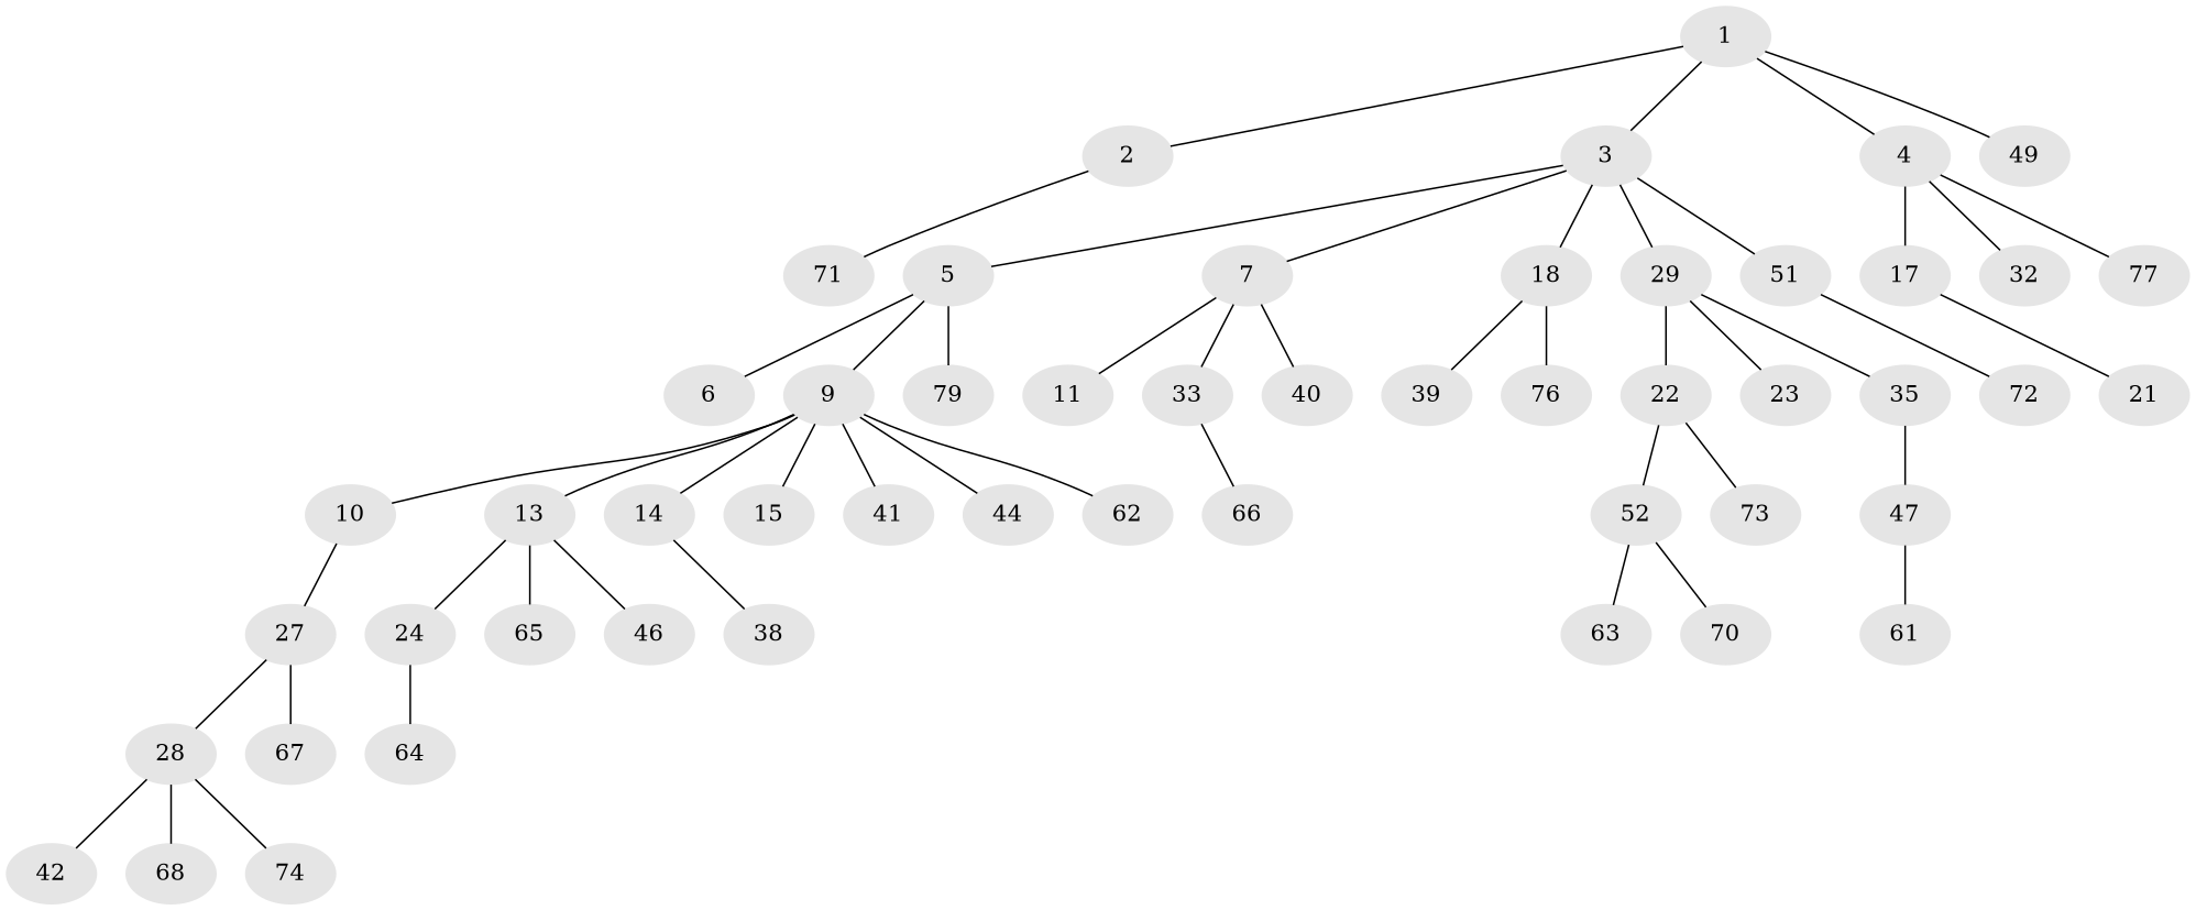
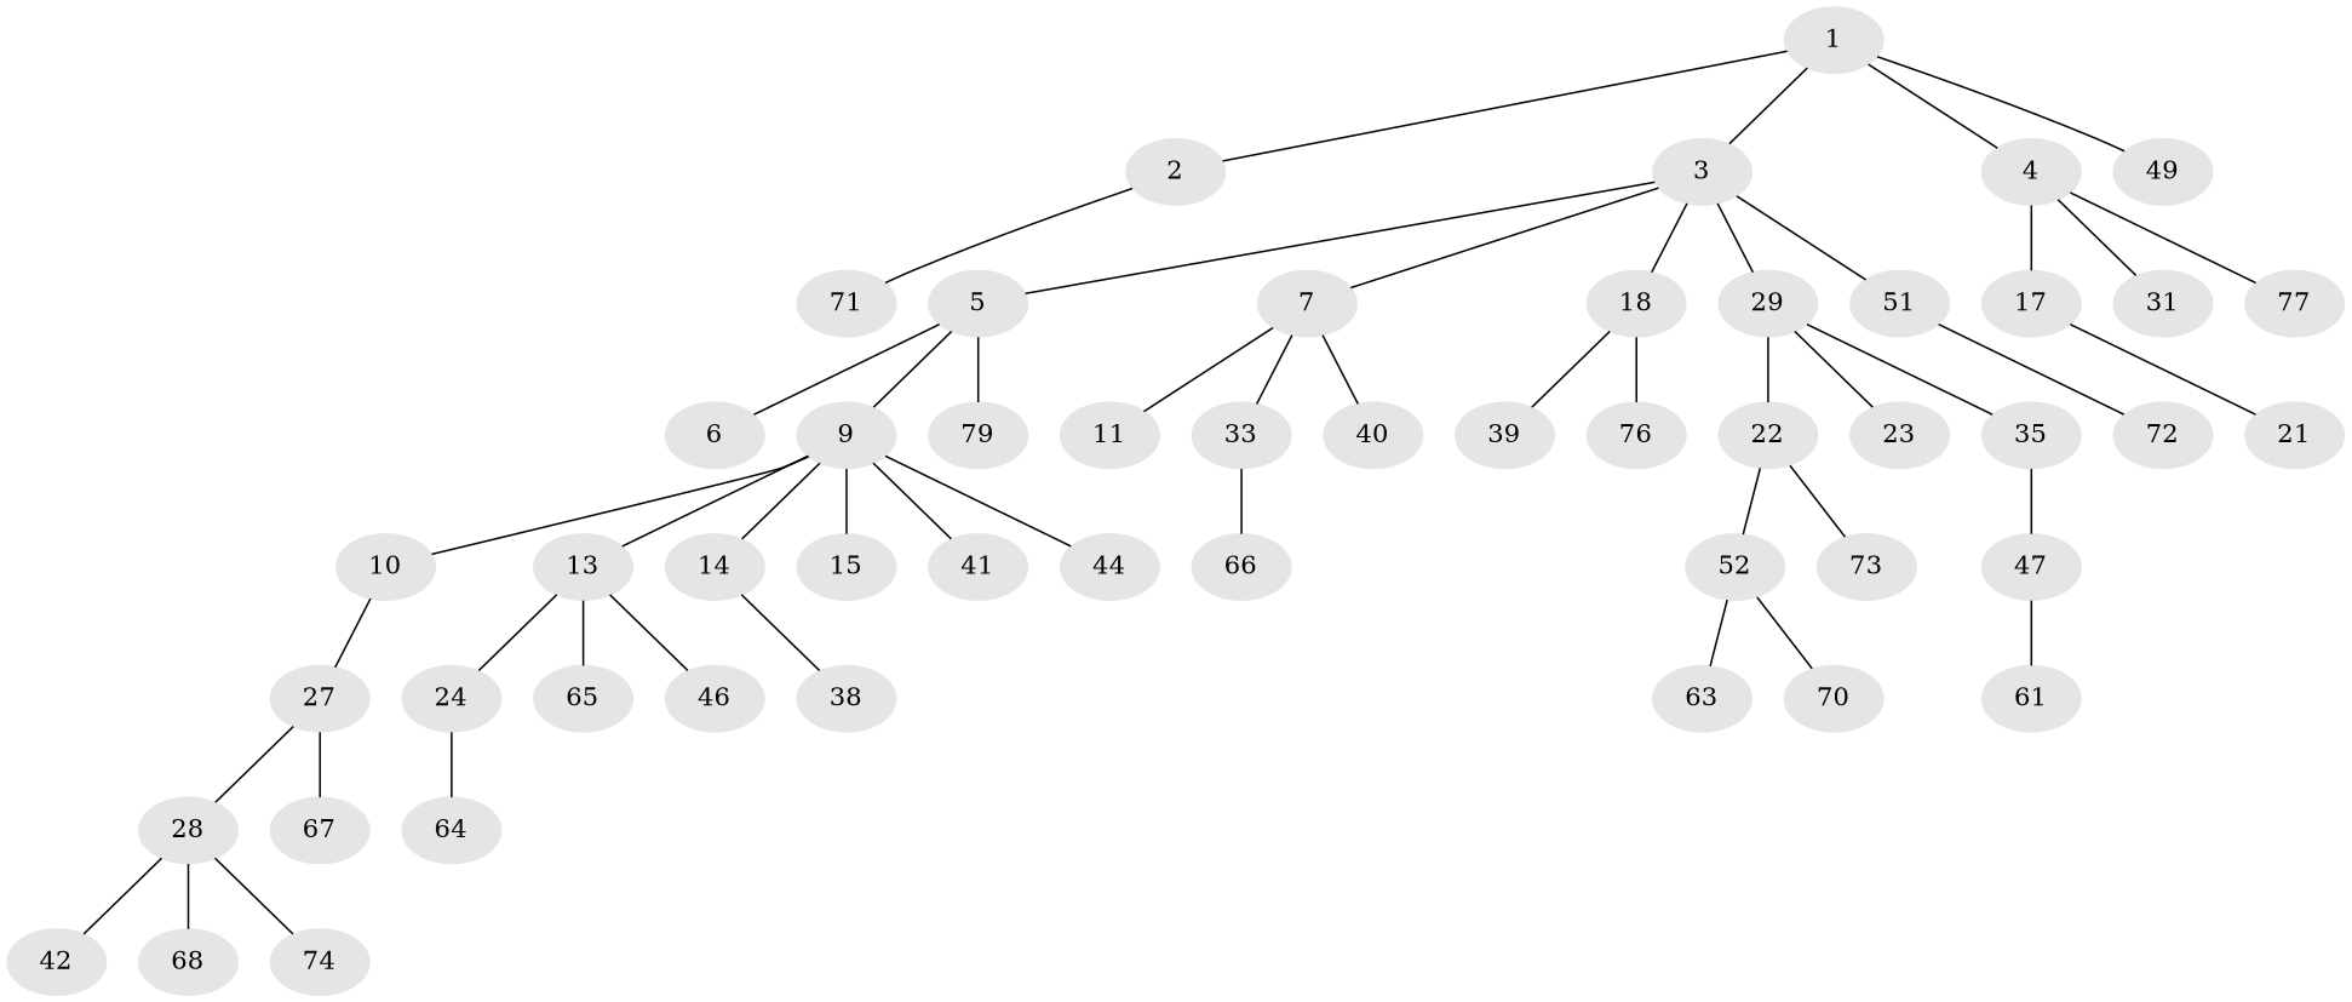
  graph {
    node [color=gray90 style=filled]
    1 [super="+29"]
    2 [super="+65"]
    3 [super="+12"]
    4 [super="+8"]
    49
    71
    5 [super="+48"]
    7 [super="+50"]
    18 [super="+54"]
    n10 [label=29 super="+20"]
    51 [super="+58"]
    17 [super="+53"]
-   32
+   32 [label=31]
    77
    6
    9 [super="+26"]
    79
    11 [super="+60"]
    33 [super="+45"]
    40 [super="+57"]
    39
    76
    22 [super="+36"]
    23
    35 [super="+37"]
    72
    21
    10
    13 [super="+31"]
    14 [super="+16"]
    15 [super="+56"]
    41
    44
-   62 [super="+75"]
    27 [super="+69"]
    66
    24 [super="+59"]
    n38 [label=65 super="+34"]
    46
    38 [super="+43"]
    28 [super="+30"]
    67
    64
    52 [super="+55"]
    73
    47
    63
    70
    42
    68
    74
    61
    1 -- 2
    1 -- 3
    1 -- 4
    1 -- 49
    2 -- 71
    3 -- 5
    3 -- 7
    3 -- 18
    3 -- n10
    3 -- 51
    4 -- 17
    4 -- 32
    4 -- 77
    5 -- 6
    5 -- 9
    5 -- 79
    7 -- 11
    7 -- 33
    7 -- 40
    18 -- 39
    18 -- 76
    n10 -- 22
    n10 -- 23
    n10 -- 35
    51 -- 72
    17 -- 21
    9 -- 10
    9 -- 13
    9 -- 14
    9 -- 15
    9 -- 41
    9 -- 44
-   9 -- 62
    33 -- 66
    22 -- 52
    22 -- 73
    35 -- 47
    10 -- 27
    13 -- 24
    13 -- n38
    13 -- 46
    14 -- 38
    27 -- 28
    27 -- 67
    24 -- 64
    28 -- 42
    28 -- 68
    28 -- 74
    52 -- 63
    52 -- 70
    47 -- 61
  }
